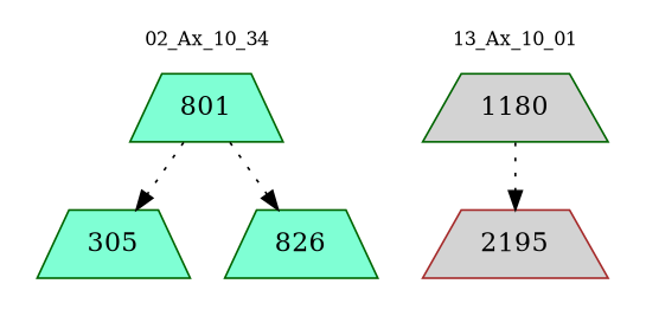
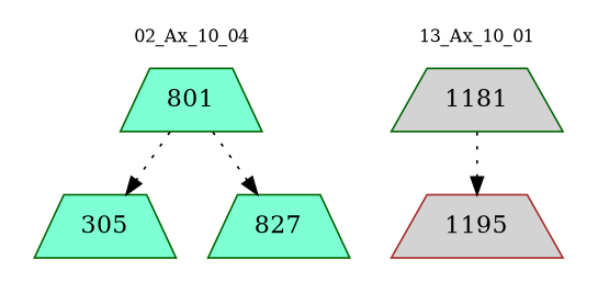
  digraph {
    node [color=darkgreen fillcolor=aquamarine shape=trapezium style=filled]
    edge [color=black style=dotted]
    n1 [label=801]
    n2 [label=305]
-   n3 [label=826]
-   n4 [fillcolor=lightgrey label=1180]
-   n5 [color=brown fillcolor=lightgrey label=2195]
+   n3 [label=827]
+   n4 [fillcolor=lightgrey label=1181]
+   n5 [color=brown fillcolor=lightgrey label=1195]
    subgraph cluster_1 {
      color=white
      fontsize=10
-     label="02_Ax_10_34"
+     label="02_Ax_10_04"
      n1
      n2
      n3
    }
    subgraph cluster_2 {
      color=white
      fontsize=10
      label="13_Ax_10_01"
      n4
      n5
    }
    n1 -> n2
    n1 -> n3
    n4 -> n5
  }
